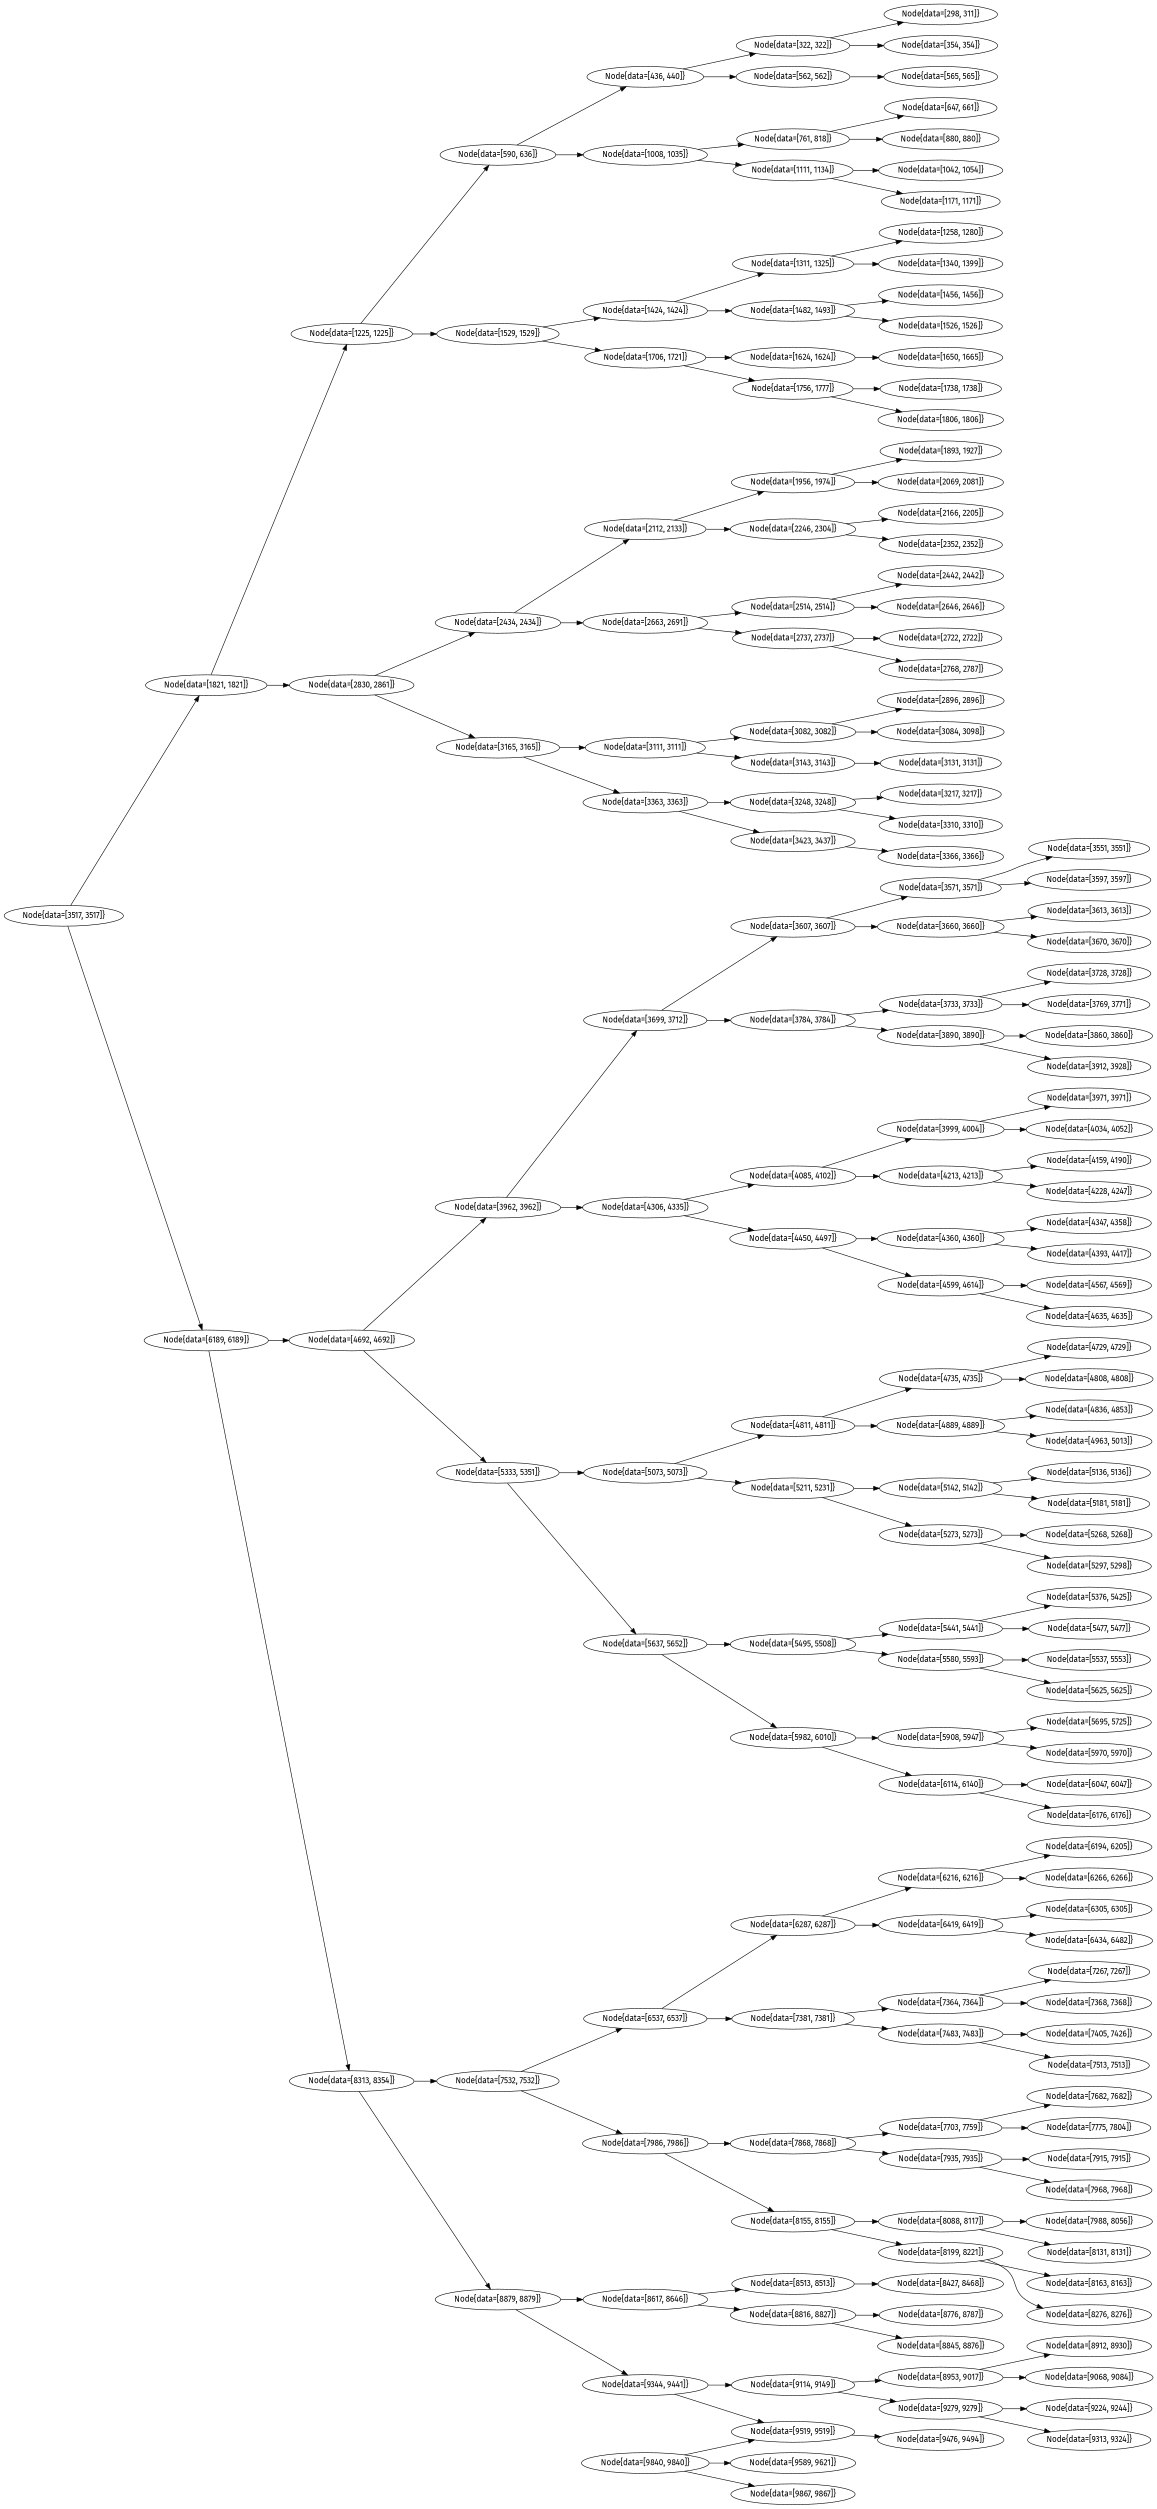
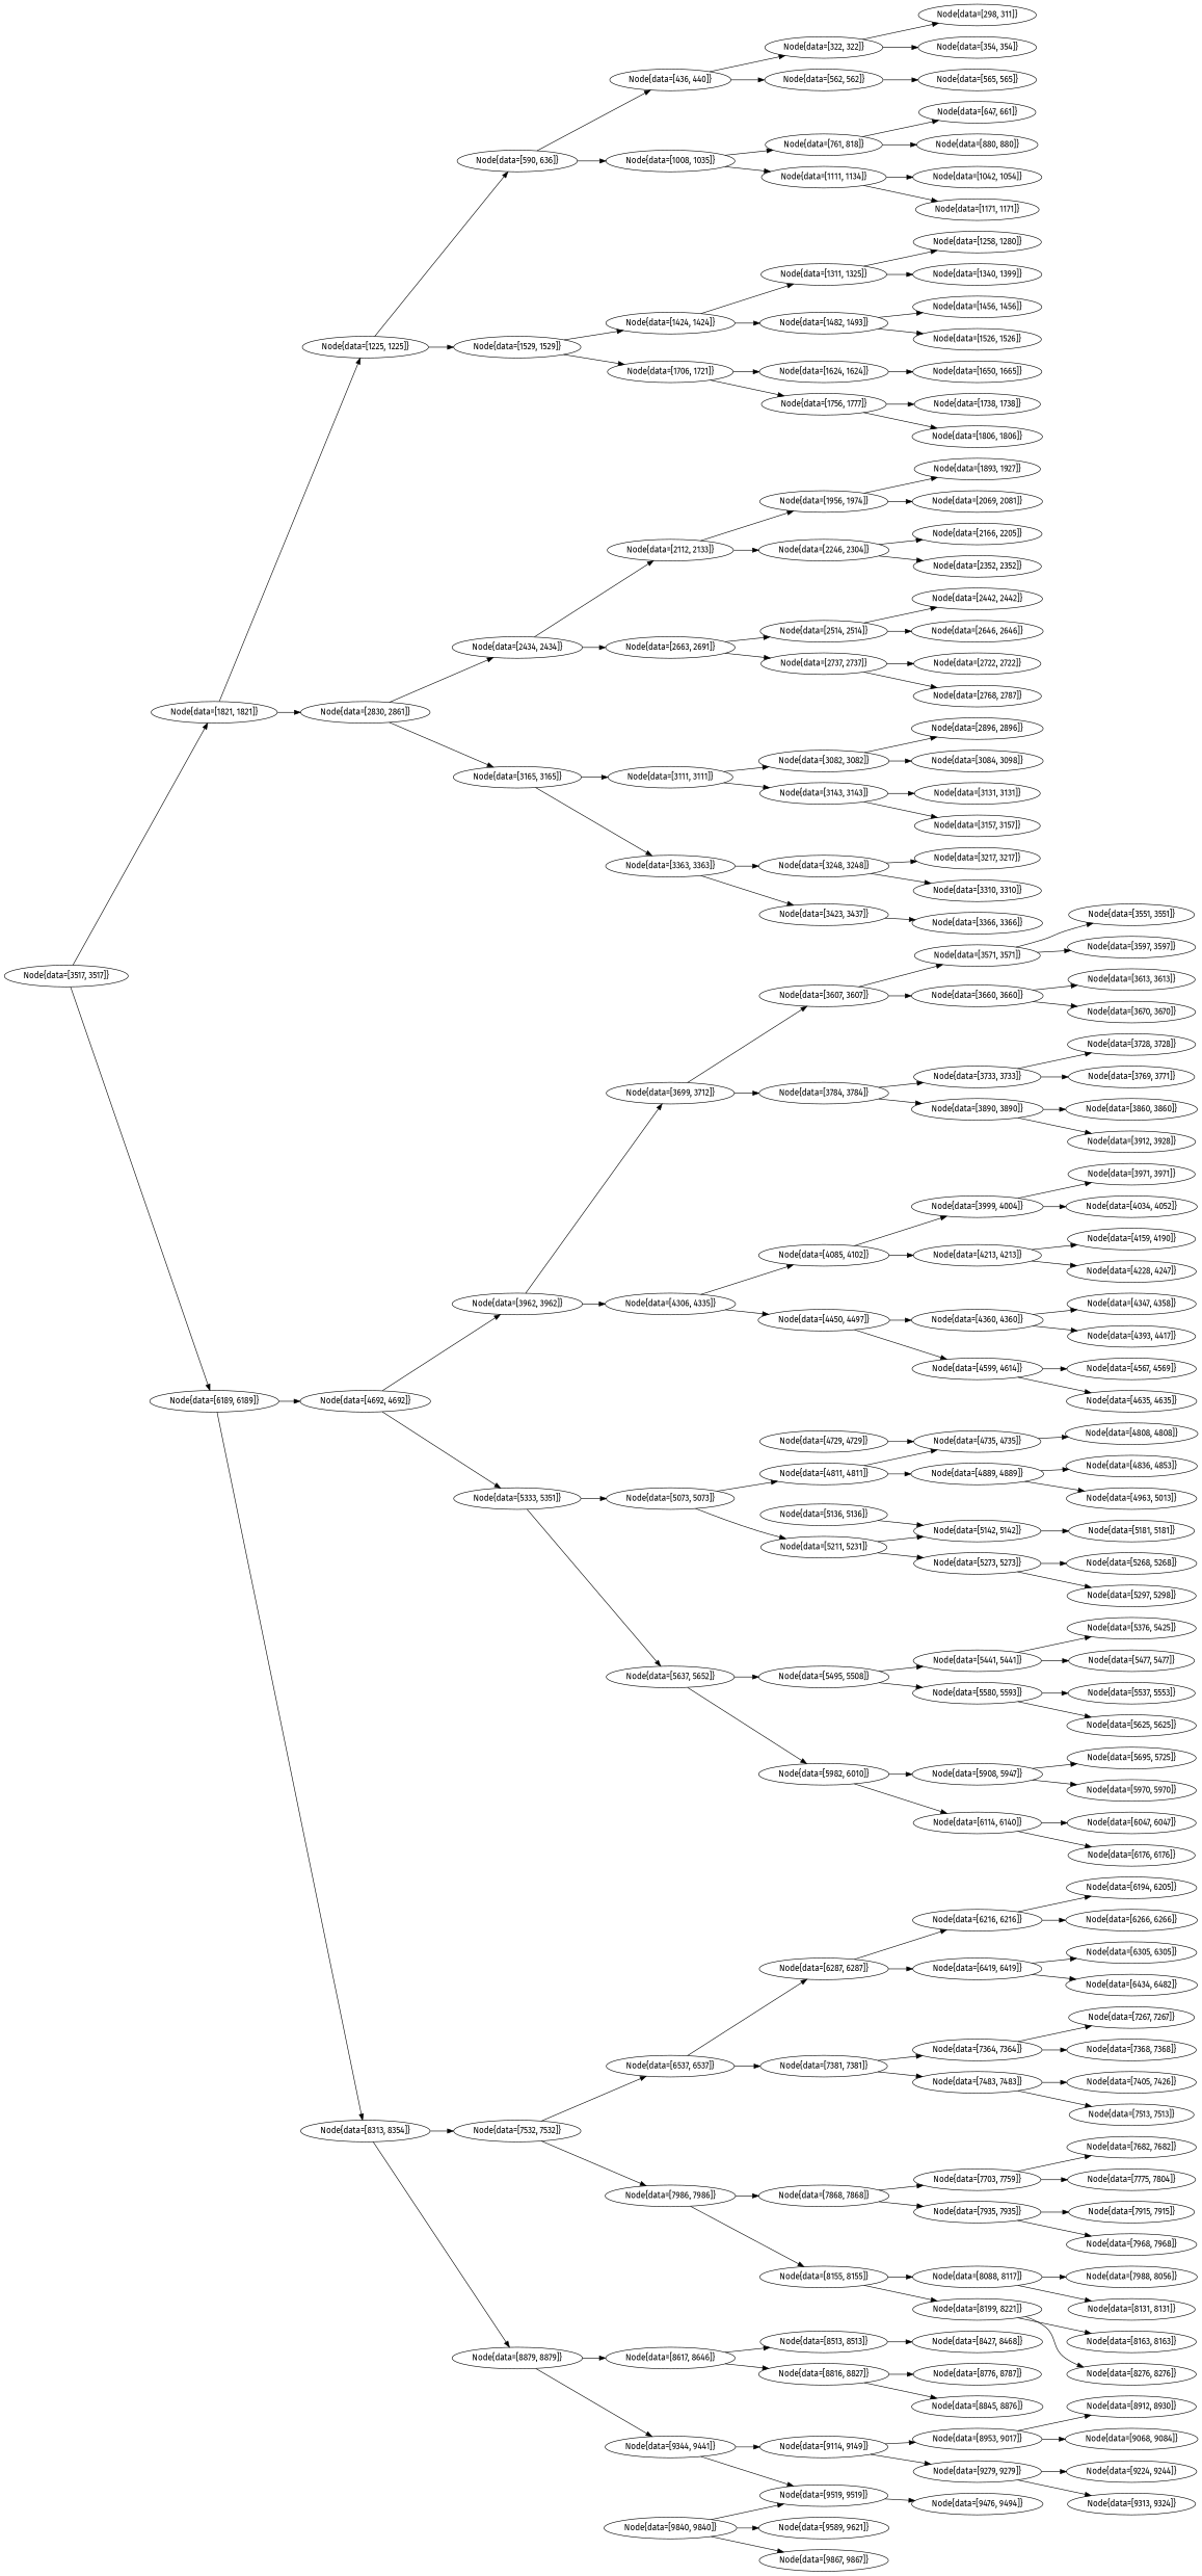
  digraph {
    fontname="Fira Sans"
    rankdir=LR
    node [fontname="Fira Sans"]
    edge [fontname="Fira Sans"]
    n1 [label="Node{data=[3517, 3517]}"]
    n2 [label="Node{data=[1821, 1821]}"]
    n3 [label="Node{data=[6189, 6189]}"]
    n4 [label="Node{data=[1225, 1225]}"]
    n5 [label="Node{data=[2830, 2861]}"]
    n6 [label="Node{data=[4692, 4692]}"]
    n7 [label="Node{data=[8313, 8354]}"]
    n8 [label="Node{data=[590, 636]}"]
    n9 [label="Node{data=[1529, 1529]}"]
    n10 [label="Node{data=[2434, 2434]}"]
    n11 [label="Node{data=[3165, 3165]}"]
    n12 [label="Node{data=[436, 440]}"]
    n13 [label="Node{data=[1008, 1035]}"]
    n14 [label="Node{data=[1424, 1424]}"]
    n15 [label="Node{data=[1706, 1721]}"]
    n16 [label="Node{data=[322, 322]}"]
    n17 [label="Node{data=[562, 562]}"]
    n18 [label="Node{data=[761, 818]}"]
    n19 [label="Node{data=[1111, 1134]}"]
    n20 [label="Node{data=[298, 311]}"]
    n21 [label="Node{data=[354, 354]}"]
    n22 [label="Node{data=[565, 565]}"]
    n23 [label="Node{data=[647, 661]}"]
    n24 [label="Node{data=[880, 880]}"]
    n25 [label="Node{data=[1042, 1054]}"]
    n26 [label="Node{data=[1171, 1171]}"]
    n27 [label="Node{data=[1311, 1325]}"]
    n28 [label="Node{data=[1482, 1493]}"]
    n29 [label="Node{data=[1624, 1624]}"]
    n30 [label="Node{data=[1756, 1777]}"]
    n31 [label="Node{data=[1258, 1280]}"]
    n32 [label="Node{data=[1340, 1399]}"]
    n33 [label="Node{data=[1456, 1456]}"]
    n34 [label="Node{data=[1526, 1526]}"]
    n35 [label="Node{data=[1650, 1665]}"]
    n36 [label="Node{data=[1738, 1738]}"]
    n37 [label="Node{data=[1806, 1806]}"]
    n38 [label="Node{data=[2112, 2133]}"]
    n39 [label="Node{data=[2663, 2691]}"]
    n40 [label="Node{data=[3111, 3111]}"]
    n41 [label="Node{data=[3363, 3363]}"]
    n42 [label="Node{data=[1956, 1974]}"]
    n43 [label="Node{data=[2246, 2304]}"]
    n44 [label="Node{data=[2514, 2514]}"]
    n45 [label="Node{data=[2737, 2737]}"]
    n46 [label="Node{data=[1893, 1927]}"]
    n47 [label="Node{data=[2069, 2081]}"]
    n48 [label="Node{data=[2166, 2205]}"]
    n49 [label="Node{data=[2352, 2352]}"]
    n50 [label="Node{data=[2442, 2442]}"]
    n51 [label="Node{data=[2646, 2646]}"]
    n52 [label="Node{data=[2722, 2722]}"]
    n53 [label="Node{data=[2768, 2787]}"]
    n54 [label="Node{data=[3082, 3082]}"]
    n55 [label="Node{data=[3143, 3143]}"]
    n56 [label="Node{data=[3248, 3248]}"]
    n57 [label="Node{data=[3423, 3437]}"]
    n58 [label="Node{data=[2896, 2896]}"]
    n59 [label="Node{data=[3084, 3098]}"]
    n60 [label="Node{data=[3131, 3131]}"]
+   n61 [label="Node{data=[3157, 3157]}"]
    n62 [label="Node{data=[3217, 3217]}"]
    n63 [label="Node{data=[3310, 3310]}"]
    n64 [label="Node{data=[3366, 3366]}"]
    n65 [label="Node{data=[3962, 3962]}"]
    n66 [label="Node{data=[5333, 5351]}"]
    n67 [label="Node{data=[7532, 7532]}"]
    n68 [label="Node{data=[8879, 8879]}"]
    n69 [label="Node{data=[3699, 3712]}"]
    n70 [label="Node{data=[4306, 4335]}"]
    n71 [label="Node{data=[5073, 5073]}"]
    n72 [label="Node{data=[5637, 5652]}"]
    n73 [label="Node{data=[3607, 3607]}"]
    n74 [label="Node{data=[3784, 3784]}"]
    n75 [label="Node{data=[4085, 4102]}"]
    n76 [label="Node{data=[4450, 4497]}"]
    n77 [label="Node{data=[3571, 3571]}"]
    n78 [label="Node{data=[3660, 3660]}"]
    n79 [label="Node{data=[3733, 3733]}"]
    n80 [label="Node{data=[3890, 3890]}"]
    n81 [label="Node{data=[3551, 3551]}"]
    n82 [label="Node{data=[3597, 3597]}"]
    n83 [label="Node{data=[3613, 3613]}"]
    n84 [label="Node{data=[3670, 3670]}"]
    n85 [label="Node{data=[3728, 3728]}"]
    n86 [label="Node{data=[3769, 3771]}"]
    n87 [label="Node{data=[3860, 3860]}"]
    n88 [label="Node{data=[3912, 3928]}"]
    n89 [label="Node{data=[3999, 4004]}"]
    n90 [label="Node{data=[4213, 4213]}"]
    n91 [label="Node{data=[4360, 4360]}"]
    n92 [label="Node{data=[4599, 4614]}"]
    n93 [label="Node{data=[3971, 3971]}"]
    n94 [label="Node{data=[4034, 4052]}"]
    n95 [label="Node{data=[4159, 4190]}"]
    n96 [label="Node{data=[4228, 4247]}"]
    n97 [label="Node{data=[4347, 4358]}"]
    n98 [label="Node{data=[4393, 4417]}"]
    n99 [label="Node{data=[4567, 4569]}"]
    n100 [label="Node{data=[4635, 4635]}"]
    n101 [label="Node{data=[4811, 4811]}"]
    n102 [label="Node{data=[5211, 5231]}"]
    n103 [label="Node{data=[5495, 5508]}"]
    n104 [label="Node{data=[5982, 6010]}"]
    n105 [label="Node{data=[4735, 4735]}"]
    n106 [label="Node{data=[4889, 4889]}"]
    n107 [label="Node{data=[5142, 5142]}"]
    n108 [label="Node{data=[5273, 5273]}"]
    n109 [label="Node{data=[4729, 4729]}"]
    n110 [label="Node{data=[4808, 4808]}"]
    n111 [label="Node{data=[4836, 4853]}"]
    n112 [label="Node{data=[4963, 5013]}"]
    n113 [label="Node{data=[5136, 5136]}"]
    n114 [label="Node{data=[5181, 5181]}"]
    n115 [label="Node{data=[5268, 5268]}"]
    n116 [label="Node{data=[5297, 5298]}"]
    n117 [label="Node{data=[5441, 5441]}"]
    n118 [label="Node{data=[5580, 5593]}"]
    n119 [label="Node{data=[5908, 5947]}"]
    n120 [label="Node{data=[6114, 6140]}"]
    n121 [label="Node{data=[5376, 5425]}"]
    n122 [label="Node{data=[5477, 5477]}"]
    n123 [label="Node{data=[5537, 5553]}"]
    n124 [label="Node{data=[5625, 5625]}"]
    n125 [label="Node{data=[5695, 5725]}"]
    n126 [label="Node{data=[5970, 5970]}"]
    n127 [label="Node{data=[6047, 6047]}"]
    n128 [label="Node{data=[6176, 6176]}"]
    n129 [label="Node{data=[6537, 6537]}"]
    n130 [label="Node{data=[7986, 7986]}"]
    n131 [label="Node{data=[8617, 8646]}"]
    n132 [label="Node{data=[9344, 9441]}"]
    n133 [label="Node{data=[6287, 6287]}"]
    n134 [label="Node{data=[7381, 7381]}"]
    n135 [label="Node{data=[7868, 7868]}"]
    n136 [label="Node{data=[8155, 8155]}"]
    n137 [label="Node{data=[6216, 6216]}"]
    n138 [label="Node{data=[6419, 6419]}"]
    n139 [label="Node{data=[7364, 7364]}"]
    n140 [label="Node{data=[7483, 7483]}"]
    n141 [label="Node{data=[6194, 6205]}"]
    n142 [label="Node{data=[6266, 6266]}"]
    n143 [label="Node{data=[6305, 6305]}"]
    n144 [label="Node{data=[6434, 6482]}"]
    n145 [label="Node{data=[7267, 7267]}"]
    n146 [label="Node{data=[7368, 7368]}"]
    n147 [label="Node{data=[7405, 7426]}"]
    n148 [label="Node{data=[7513, 7513]}"]
    n149 [label="Node{data=[7703, 7759]}"]
    n150 [label="Node{data=[7935, 7935]}"]
    n151 [label="Node{data=[8088, 8117]}"]
    n152 [label="Node{data=[8199, 8221]}"]
    n153 [label="Node{data=[7682, 7682]}"]
    n154 [label="Node{data=[7775, 7804]}"]
    n155 [label="Node{data=[7915, 7915]}"]
    n156 [label="Node{data=[7968, 7968]}"]
    n157 [label="Node{data=[7988, 8056]}"]
    n158 [label="Node{data=[8131, 8131]}"]
    n159 [label="Node{data=[8163, 8163]}"]
    n160 [label="Node{data=[8276, 8276]}"]
    n161 [label="Node{data=[8513, 8513]}"]
    n162 [label="Node{data=[8816, 8827]}"]
    n163 [label="Node{data=[9114, 9149]}"]
    n164 [label="Node{data=[9519, 9519]}"]
    n165 [label="Node{data=[8427, 8468]}"]
    n166 [label="Node{data=[8776, 8787]}"]
    n167 [label="Node{data=[8845, 8876]}"]
    n168 [label="Node{data=[8953, 9017]}"]
    n169 [label="Node{data=[9279, 9279]}"]
    n170 [label="Node{data=[9476, 9494]}"]
    n171 [label="Node{data=[8912, 8930]}"]
    n172 [label="Node{data=[9068, 9084]}"]
    n173 [label="Node{data=[9224, 9244]}"]
    n174 [label="Node{data=[9313, 9324]}"]
    n175 [label="Node{data=[9840, 9840]}"]
    n176 [label="Node{data=[9589, 9621]}"]
    n177 [label="Node{data=[9867, 9867]}"]
    n1 -> n2
    n1 -> n3
    n2 -> n4
    n2 -> n5
    n3 -> n6
    n3 -> n7
    n4 -> n8
    n4 -> n9
    n5 -> n10
    n5 -> n11
    n6 -> n65
    n6 -> n66
    n7 -> n67
    n7 -> n68
    n8 -> n12
    n8 -> n13
    n9 -> n14
    n9 -> n15
    n10 -> n38
    n10 -> n39
    n11 -> n40
    n11 -> n41
    n12 -> n16
    n12 -> n17
    n13 -> n18
    n13 -> n19
    n14 -> n27
    n14 -> n28
    n15 -> n29
    n15 -> n30
    n16 -> n20
    n16 -> n21
    n17 -> n22
    n18 -> n23
    n18 -> n24
    n19 -> n25
    n19 -> n26
    n27 -> n31
    n27 -> n32
    n28 -> n33
    n28 -> n34
    n29 -> n35
    n30 -> n36
    n30 -> n37
    n38 -> n42
    n38 -> n43
    n39 -> n44
    n39 -> n45
    n40 -> n54
    n40 -> n55
    n41 -> n56
    n41 -> n57
    n42 -> n46
    n42 -> n47
    n43 -> n48
    n43 -> n49
    n44 -> n50
    n44 -> n51
    n45 -> n52
    n45 -> n53
    n54 -> n58
    n54 -> n59
    n55 -> n60
+   n55 -> n61
    n56 -> n62
    n56 -> n63
    n57 -> n64
    n65 -> n69
    n65 -> n70
    n66 -> n71
    n66 -> n72
    n67 -> n129
    n67 -> n130
    n68 -> n131
    n68 -> n132
    n69 -> n73
    n69 -> n74
    n70 -> n75
    n70 -> n76
    n71 -> n101
    n71 -> n102
    n72 -> n103
    n72 -> n104
    n73 -> n77
    n73 -> n78
    n74 -> n79
    n74 -> n80
    n75 -> n89
    n75 -> n90
    n76 -> n91
    n76 -> n92
    n77 -> n81
    n77 -> n82
    n78 -> n83
    n78 -> n84
    n79 -> n85
    n79 -> n86
    n80 -> n87
    n80 -> n88
    n89 -> n93
    n89 -> n94
    n90 -> n95
    n90 -> n96
    n91 -> n97
    n91 -> n98
    n92 -> n99
    n92 -> n100
    n101 -> n105
    n101 -> n106
    n102 -> n107
    n102 -> n108
    n103 -> n117
    n103 -> n118
    n104 -> n119
    n104 -> n120
-   n105 -> n109
+   n109 -> n105
    n105 -> n110
    n106 -> n111
    n106 -> n112
-   n107 -> n113
+   n113 -> n107
    n107 -> n114
    n108 -> n115
    n108 -> n116
    n117 -> n121
    n117 -> n122
    n118 -> n123
    n118 -> n124
    n119 -> n125
    n119 -> n126
    n120 -> n127
    n120 -> n128
    n129 -> n133
    n129 -> n134
    n130 -> n135
    n130 -> n136
    n131 -> n161
    n131 -> n162
    n132 -> n163
    n132 -> n164
    n133 -> n137
    n133 -> n138
    n134 -> n139
    n134 -> n140
    n135 -> n149
    n135 -> n150
    n136 -> n151
    n136 -> n152
    n137 -> n141
    n137 -> n142
    n138 -> n143
    n138 -> n144
    n139 -> n145
    n139 -> n146
    n140 -> n147
    n140 -> n148
    n149 -> n153
    n149 -> n154
    n150 -> n155
    n150 -> n156
    n151 -> n157
    n151 -> n158
    n152 -> n159
    n152 -> n160
    n161 -> n165
    n162 -> n166
    n162 -> n167
    n163 -> n168
    n163 -> n169
    n164 -> n170
    n168 -> n171
    n168 -> n172
    n169 -> n173
    n169 -> n174
    n175 -> n164
    n175 -> n176
    n175 -> n177
  }
